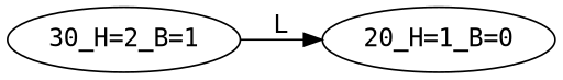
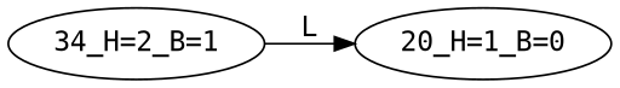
  digraph {
    rankdir=LR
    fontname="DejaVu Sans Mono"
    node [fontname="DejaVu Sans Mono"]
-   "30_H=2_B=1"
+   "30_H=2_B=1" [label="34_H=2_B=1"]
    "20_H=1_B=0"
    "30_H=2_B=1" -> "20_H=1_B=0" [label=L fontname="DejaVu Sans Mono"]
  }
